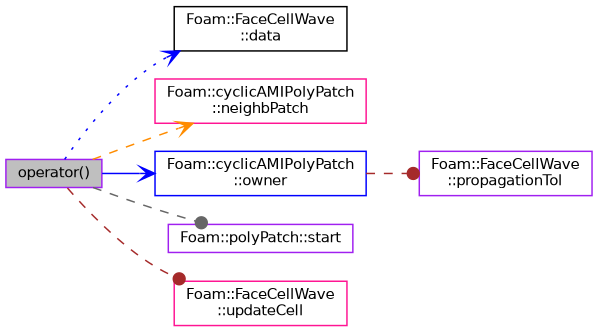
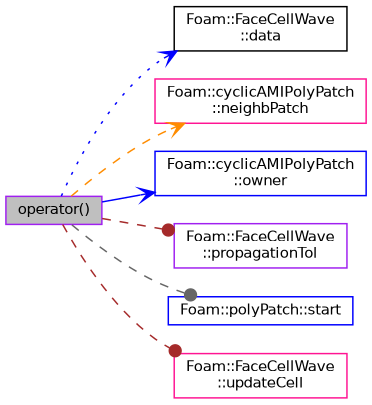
  digraph {
    rankdir=LR
    node [color=purple fontname=Helvetica fontsize=10 shape=record]
    edge [arrowhead=vee color=blue fontname=Helvetica fontsize=10 labelfontname=Helvetica labelfontsize=10 style=dashed]
    n1 [fillcolor=grey75 fontcolor=black height=0.2 label="operator()" style=filled width=0.4]
    n2 [color=black height=0.2 label="Foam::FaceCellWave\l::data" width=0.4]
    n3 [color=deeppink height=0.2 label="Foam::cyclicAMIPolyPatch\l::neighbPatch" width=0.4]
    n4 [color=blue height=0.2 label="Foam::cyclicAMIPolyPatch\l::owner" width=0.4]
    n5 [height=0.2 label="Foam::FaceCellWave\l::propagationTol" width=0.4]
-   n6 [height=0.2 label="Foam::polyPatch::start" width=0.4]
+   n6 [color=blue height=0.2 label="Foam::polyPatch::start" width=0.4]
    n7 [color=deeppink height=0.2 label="Foam::FaceCellWave\l::updateCell" width=0.4]
    n1 -> n2 [style=dotted]
    n1 -> n3 [color=darkorange]
    n1 -> n4 [style=solid]
-   n4 -> n5 [arrowhead=dot color=brown]
+   n1 -> n5 [arrowhead=dot color=brown]
    n1 -> n6 [arrowhead=dot color=gray40]
    n1 -> n7 [arrowhead=dot color=brown]
  }
